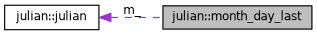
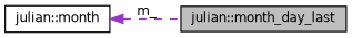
  digraph {
    rankdir=LR
    node [color=black fontname=Helvetica fontsize=10 shape=record style=filled]
    n1 [fillcolor=grey75 fontcolor=black height=0.2 label="julian::month_day_last" width=0.4]
-   n2 [fillcolor=white height=0.2 label="julian::julian" width=0.4]
+   n2 [fillcolor=white height=0.2 label="julian::month" width=0.4]
    n2 -> n1 [color=darkorchid3 dir=back fontname=Helvetica fontsize=10 label=" m_" labelfontname=Helvetica labelfontsize=10 style=dashed]
  }
